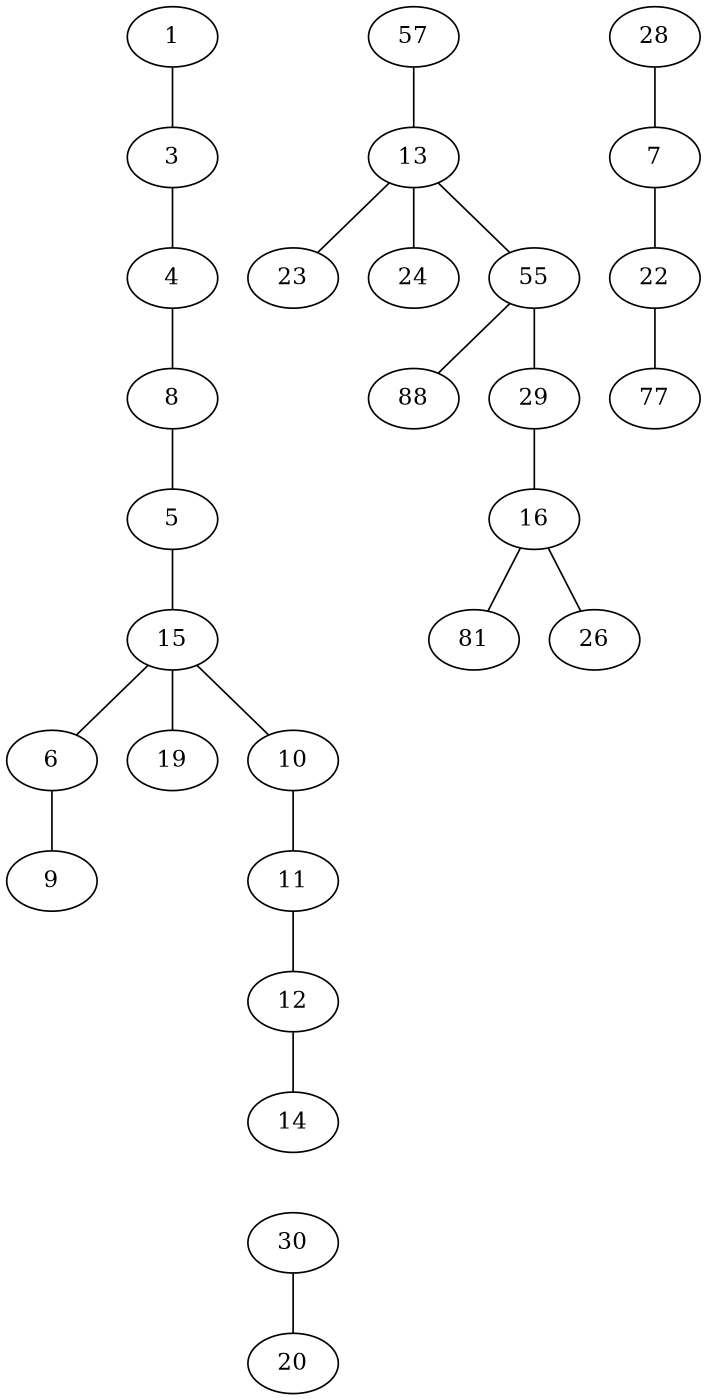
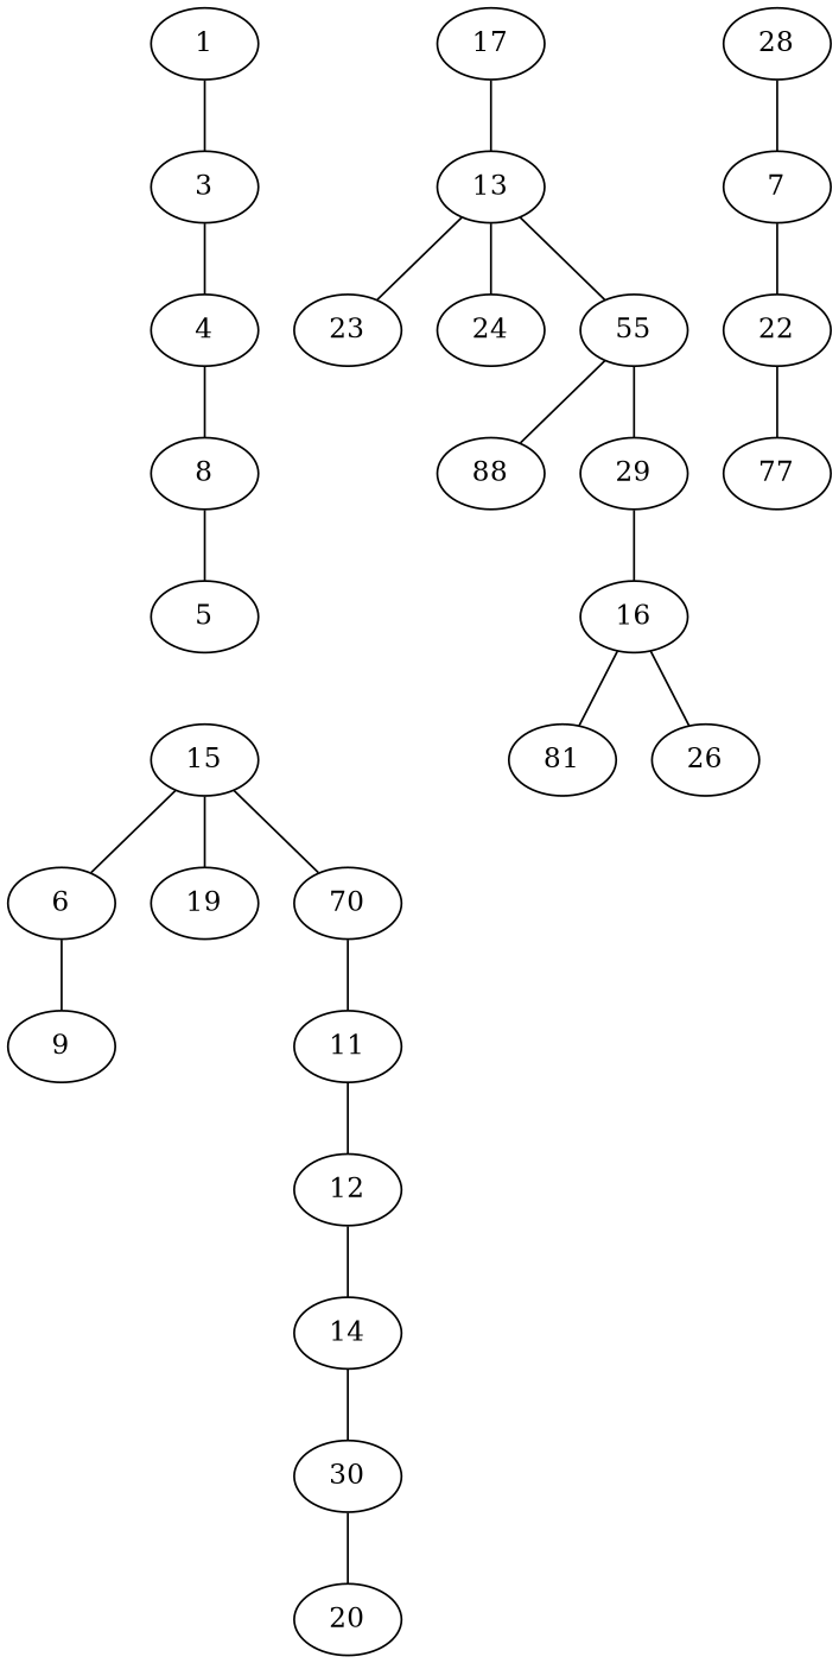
  graph {
    1
    3
    4
    8
    5
    15
    6
    19
-   10
+   10 [label=70]
    9
    11
    12
    14
    30
-   17 [label=57]
+   17
    13
    20
    23
    24
    n20 [label=55]
    n21 [label=88]
    29
    16
    n24 [label=81]
    26
    28
    7
    22
    n29 [label=77]
    1 -- 3
    3 -- 4
    4 -- 8
    8 -- 5
-   5 -- 15
    15 -- 6
    15 -- 19
    15 -- 10
    6 -- 9
    10 -- 11
    11 -- 12
    12 -- 14
+   14 -- 30
    30 -- 20
    17 -- 13
    13 -- 23
    13 -- 24
    13 -- n20
    n20 -- n21
    n20 -- 29
    29 -- 16
    16 -- n24
    16 -- 26
    28 -- 7
    7 -- 22
    22 -- n29
  }
